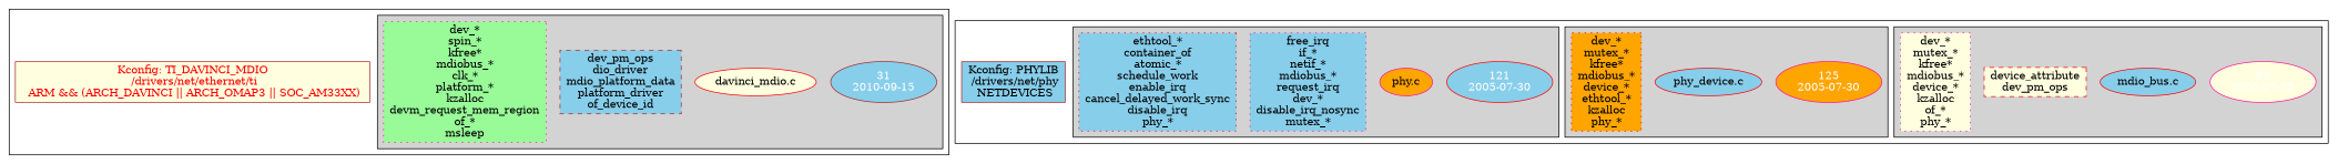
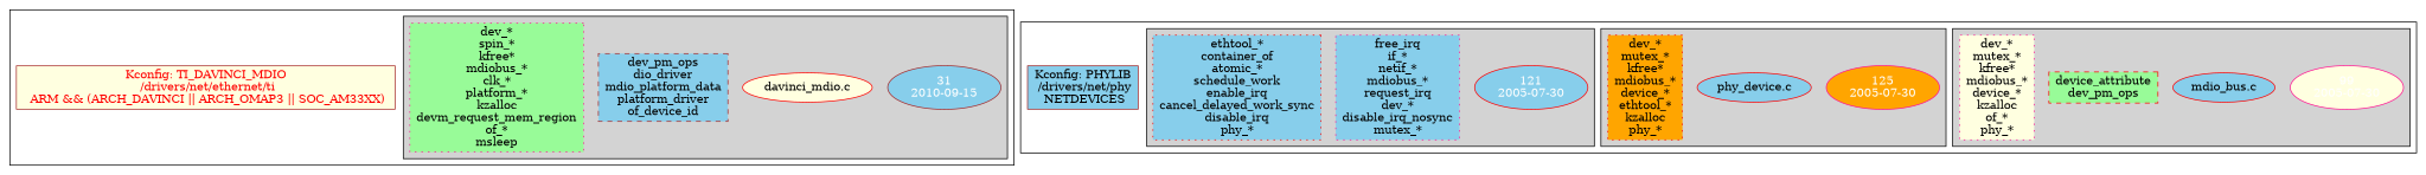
  digraph {
    ranksep=2
    splines=ortho
    node [fillcolor=skyblue fontcolor=black style=filled color=red shape=box]
    n1 [fontcolor=white label="31\n2010-09-15" color=brown shape=""]
    n2 [fillcolor=lightyellow label="davinci_mdio.c\n" shape=""]
    n3 [label="dev_pm_ops\ndio_driver\nmdio_platform_data\nplatform_driver\nof_device_id\n" style="filled,dashed" color=brown]
    n4 [fillcolor=palegreen label="dev_*\nspin_*\nkfree*\nmdiobus_*\nclk_*\nplatform_*\nkzalloc\ndevm_request_mem_region\nof_*\nmsleep\n" style="filled,dotted" color=deeppink]
    n5 [fontcolor=red label="Kconfig: TI_DAVINCI_MDIO\n /drivers/net/ethernet/ti\n  ARM && (ARCH_DAVINCI || ARCH_OMAP3 || SOC_AM33XX) " fillcolor=lightyellow color=brown]
    n6 [fillcolor=lightyellow fontcolor=white label="99\n2005-07-30" color=deeppink shape=""]
    n7 [label="mdio_bus.c\n" shape=""]
-   n8 [fillcolor=lightyellow label="device_attribute\ndev_pm_ops\n" style="filled,dashed"]
+   n8 [fillcolor=palegreen label="device_attribute\ndev_pm_ops\n" style="filled,dashed"]
    n9 [fillcolor=lightyellow label="dev_*\nmutex_*\nkfree*\nmdiobus_*\ndevice_*\nkzalloc\nof_*\nphy_*\n" style="filled,dotted" color=deeppink]
    n10 [fillcolor=orange fontcolor=white label="125\n2005-07-30" color=deeppink shape=""]
    n11 [label="phy_device.c\n" shape=""]
    n12 [fillcolor=orange label="dev_*\nmutex_*\nkfree*\nmdiobus_*\ndevice_*\nethtool_*\nkzalloc\nphy_*\n" style="filled,dotted"]
    n13 [fontcolor=white label="121\n2005-07-30" shape=""]
-   n14 [fillcolor=orange label="phy.c\n" color=deeppink shape=""]
    n15 [label="free_irq\nif_*\nnetif_*\nmdiobus_*\nrequest_irq\ndev_*\ndisable_irq_nosync\nmutex_*\n" style="filled,dotted" color=deeppink]
    n16 [label="ethtool_*\ncontainer_of\natomic_*\nschedule_work\nenable_irq\ncancel_delayed_work_sync\ndisable_irq\nphy_*\n" style="filled,dotted"]
    n17 [label="Kconfig: PHYLIB\n /drivers/net/phy\n  NETDEVICES " color=brown fontcolor=""]
    subgraph cluster_1 {
      n5
      subgraph cluster_2 {
        style=filled
        n1
        n2
        n3
        n4
      }
    }
    subgraph cluster_3 {
      n17
      subgraph cluster_4 {
        style=filled
        n6
        n7
        n8
        n9
      }
      subgraph cluster_5 {
        style=filled
        n10
        n11
        n12
      }
      subgraph cluster_6 {
        style=filled
        n13
-       n14
        n15
        n16
      }
    }
  }
